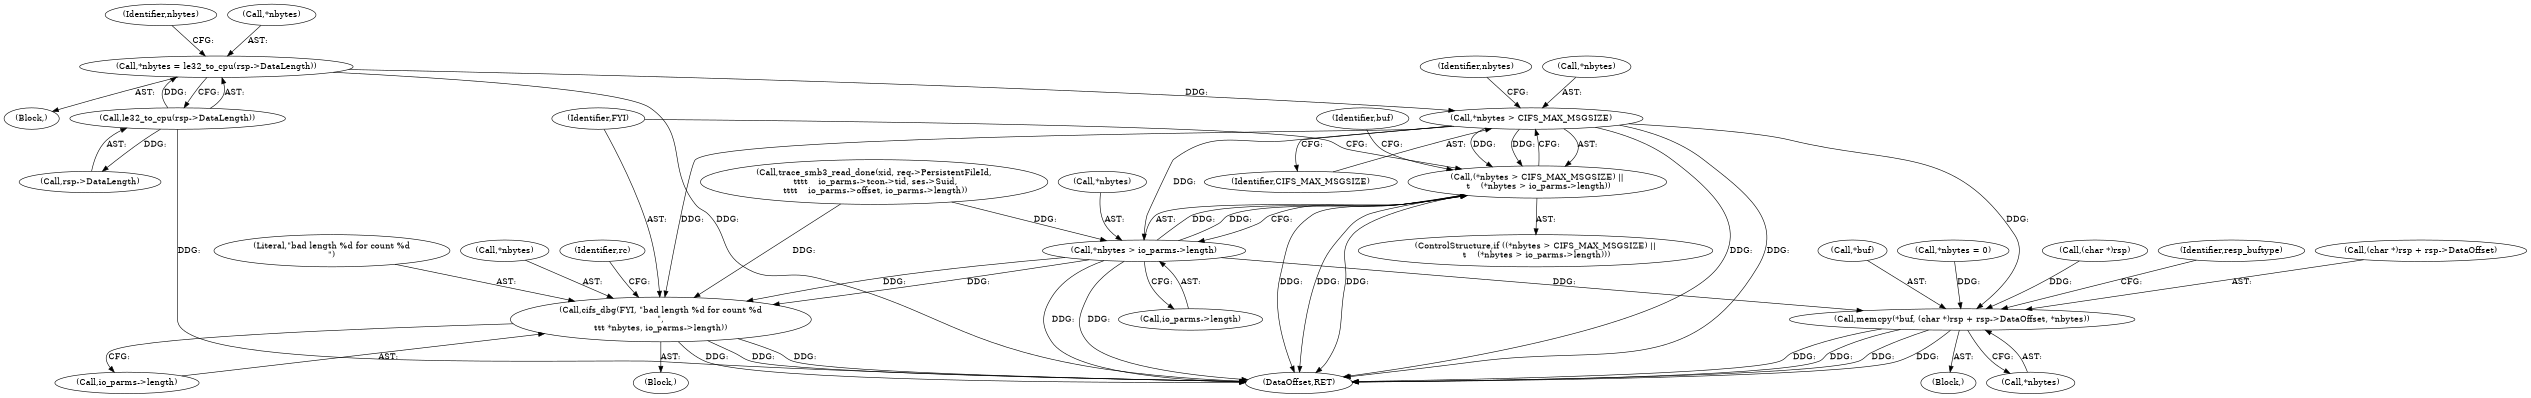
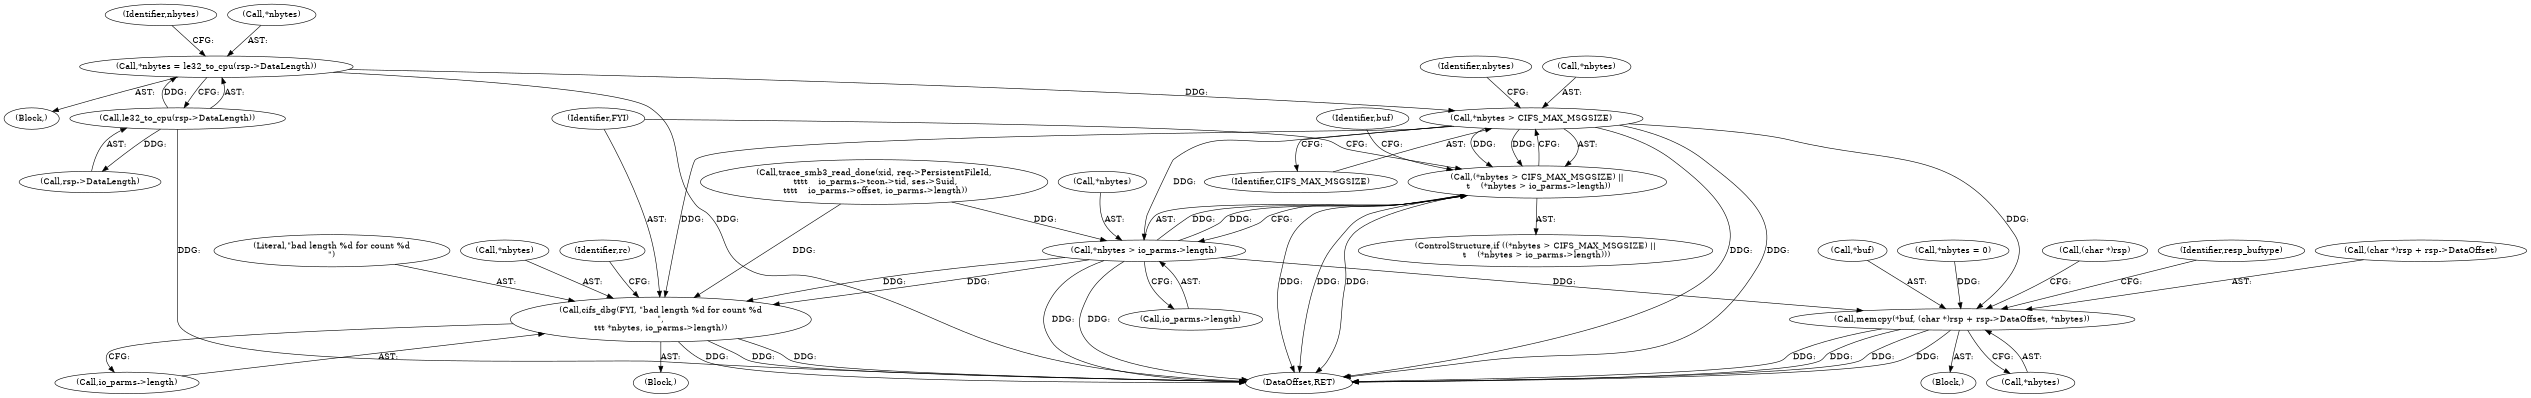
  digraph {
    n1 [label="(Call,*nbytes > CIFS_MAX_MSGSIZE)"]
    n2 [label="(Call,(*nbytes > CIFS_MAX_MSGSIZE) ||\n \t    (*nbytes > io_parms->length))"]
    n3 [label="(Call,*nbytes > io_parms->length)"]
    n4 [label="(Call,cifs_dbg(FYI, \"bad length %d for count %d\n\",\n\t\t\t *nbytes, io_parms->length))"]
    n5 [label="(Call,memcpy(*buf, (char *)rsp + rsp->DataOffset, *nbytes))"]
    n6 [label="(DataOffset,RET)"]
    n7 [label="(Identifier,CIFS_MAX_MSGSIZE)"]
    n8 [label="(ControlStructure,if ((*nbytes > CIFS_MAX_MSGSIZE) ||\n \t    (*nbytes > io_parms->length)))"]
    n9 [label="(Call,io_parms->length)"]
    n10 [label="(Block,)"]
    n11 [label="(Call,io_parms->length)"]
    n12 [label="(Block,)"]
    n13 [label="(Call,*nbytes)"]
    n14 [label="(Call,*nbytes = le32_to_cpu(rsp->DataLength))"]
    n15 [label="(Call,le32_to_cpu(rsp->DataLength))"]
    n16 [label="(Block,)"]
    n17 [label="(Call,rsp->DataLength)"]
    n18 [label="(Identifier,resp_buftype)"]
    n19 [label="(Call,(char *)rsp + rsp->DataOffset)"]
    n20 [label="(Call,*nbytes)"]
    n21 [label="(Call,trace_smb3_read_done(xid, req->PersistentFileId,\n \t\t\t\t    io_parms->tcon->tid, ses->Suid,\n \t\t\t\t    io_parms->offset, io_parms->length))"]
    n22 [label="(Identifier,nbytes)"]
    n23 [label="(Call,*buf)"]
    n24 [label="(Identifier,FYI)"]
    n25 [label="(Literal,\"bad length %d for count %d\n\")"]
    n26 [label="(Call,*nbytes = 0)"]
    n27 [label="(Call,*nbytes)"]
    n28 [label="(Identifier,rc)"]
    n29 [label="(Identifier,nbytes)"]
    n30 [label="(Call,(char *)rsp)"]
    n31 [label="(Identifier,buf)"]
    n32 [label="(Call,*nbytes)"]
    n33 [label="(Call,*nbytes)"]
    n1 -> n2 [label="AST: "]
    n1 -> n2 [label="DDG: "]
    n1 -> n2 [label="DDG: "]
    n1 -> n3 [label="DDG: "]
    n1 -> n4 [label="DDG: "]
    n1 -> n5 [label="DDG: "]
    n1 -> n6 [label="DDG: "]
    n1 -> n6 [label="DDG: "]
    n1 -> n7 [label="CFG: "]
    n2 -> n1 [label="CFG: "]
    n2 -> n3 [label="CFG: "]
    n2 -> n6 [label="DDG: "]
    n2 -> n6 [label="DDG: "]
    n2 -> n6 [label="DDG: "]
    n2 -> n8 [label="AST: "]
    n3 -> n2 [label="AST: "]
    n3 -> n2 [label="DDG: "]
    n3 -> n2 [label="DDG: "]
    n3 -> n4 [label="DDG: "]
    n3 -> n4 [label="DDG: "]
    n3 -> n5 [label="DDG: "]
    n3 -> n6 [label="DDG: "]
    n3 -> n6 [label="DDG: "]
    n3 -> n9 [label="CFG: "]
    n4 -> n6 [label="DDG: "]
    n4 -> n6 [label="DDG: "]
    n4 -> n6 [label="DDG: "]
    n4 -> n10 [label="AST: "]
    n4 -> n11 [label="CFG: "]
    n5 -> n6 [label="DDG: "]
    n5 -> n6 [label="DDG: "]
    n5 -> n6 [label="DDG: "]
    n5 -> n6 [label="DDG: "]
    n5 -> n12 [label="AST: "]
    n5 -> n13 [label="CFG: "]
    n7 -> n1 [label="AST: "]
    n9 -> n3 [label="AST: "]
    n11 -> n4 [label="AST: "]
    n13 -> n5 [label="AST: "]
    n14 -> n1 [label="DDG: "]
    n14 -> n6 [label="DDG: "]
    n14 -> n15 [label="CFG: "]
    n14 -> n16 [label="AST: "]
    n15 -> n6 [label="DDG: "]
    n15 -> n14 [label="AST: "]
    n15 -> n14 [label="DDG: "]
    n15 -> n17 [label="DDG: "]
    n17 -> n15 [label="AST: "]
    n18 -> n5 [label="CFG: "]
    n19 -> n5 [label="AST: "]
    n20 -> n1 [label="AST: "]
    n21 -> n3 [label="DDG: "]
    n21 -> n4 [label="DDG: "]
    n22 -> n1 [label="CFG: "]
    n23 -> n5 [label="AST: "]
    n24 -> n2 [label="CFG: "]
    n24 -> n4 [label="AST: "]
    n25 -> n4 [label="AST: "]
    n26 -> n5 [label="DDG: "]
    n27 -> n4 [label="AST: "]
    n28 -> n4 [label="CFG: "]
    n29 -> n14 [label="CFG: "]
-   n30 -> n5 [label="DDG: "]
+   n30 -> n5 [label="CFG: "]
    n31 -> n2 [label="CFG: "]
    n32 -> n3 [label="AST: "]
    n33 -> n14 [label="AST: "]
  }
